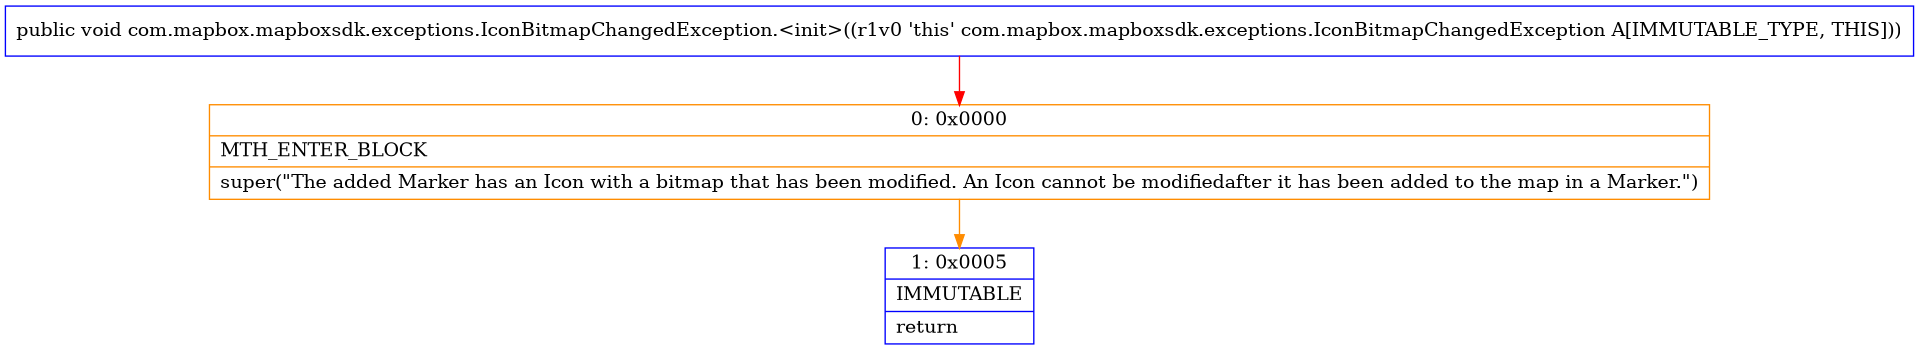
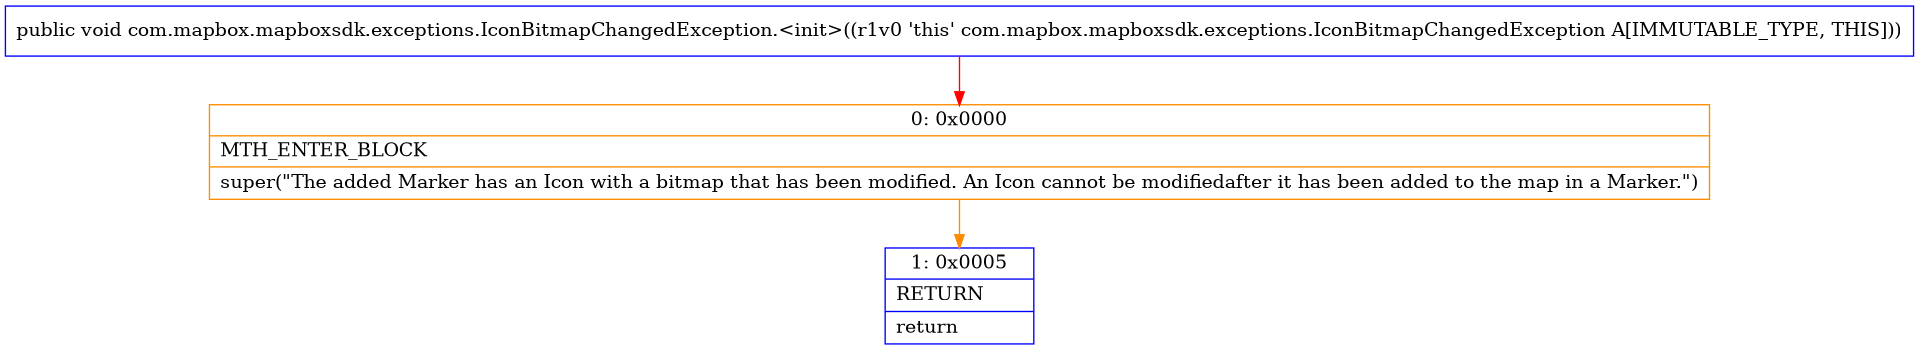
  digraph {
    node [shape=record color=blue]
    edge [style=solid]
    n1 [label="{0\:\ 0x0000|MTH_ENTER_BLOCK\l|super(\"The added Marker has an Icon with a bitmap that has been modified. An Icon cannot be modifiedafter it has been added to the map in a Marker.\")\l}" color=darkorange]
-   n2 [label="{1\:\ 0x0005|IMMUTABLE\l|return\l}"]
+   n2 [label="{1\:\ 0x0005|RETURN\l|return\l}"]
    n3 [label="{public void com.mapbox.mapboxsdk.exceptions.IconBitmapChangedException.\<init\>((r1v0 'this' com.mapbox.mapboxsdk.exceptions.IconBitmapChangedException A[IMMUTABLE_TYPE, THIS])) }"]
    n1 -> n2 [color=darkorange]
    n3 -> n1 [color=red]
  }
